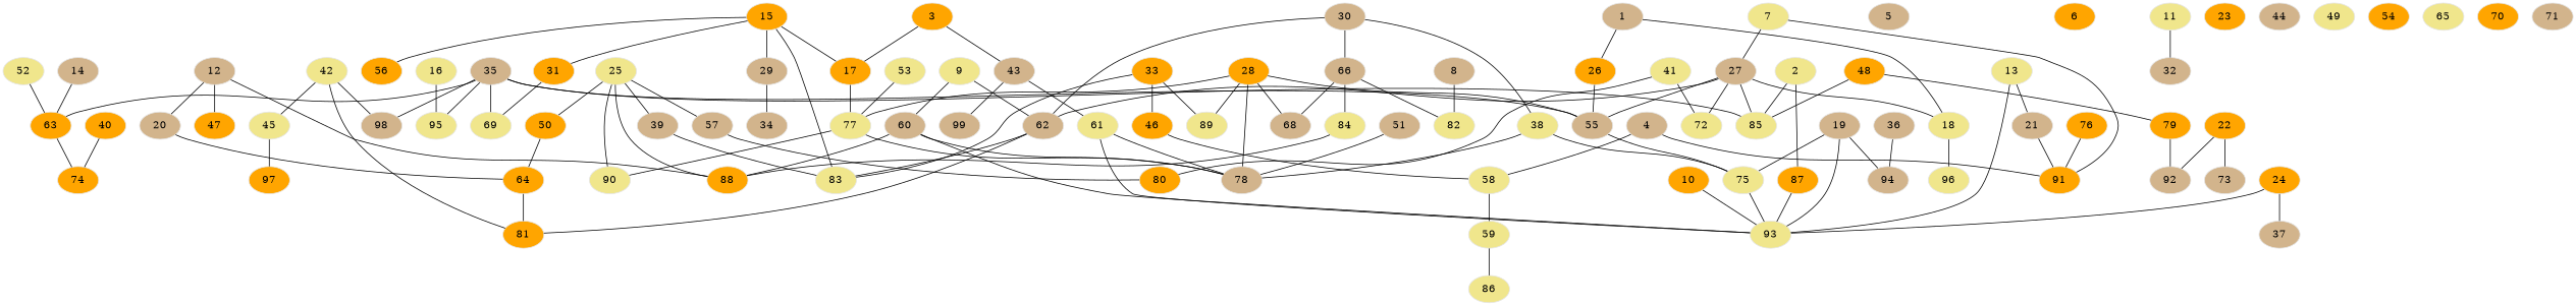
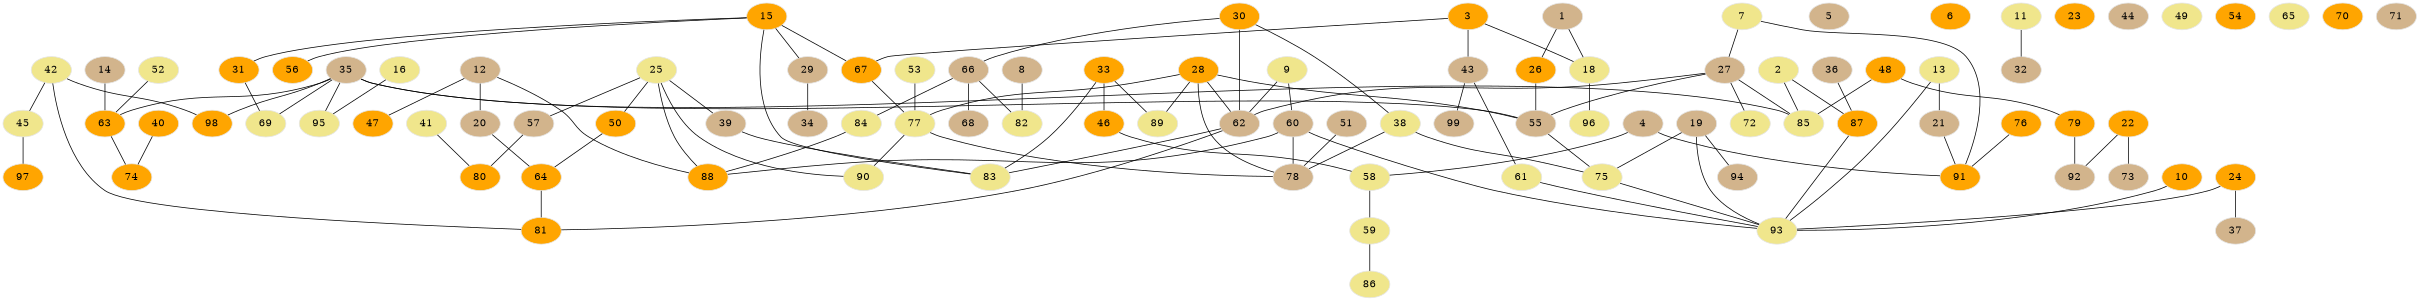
  graph {
    node [color=gray90 fillcolor=khaki style=filled]
    18
    1 [fillcolor=tan]
    26 [fillcolor=orange]
    96
    55 [fillcolor=tan]
    85
    2
    87 [fillcolor=orange]
    93
    3 [fillcolor=orange]
-   17 [fillcolor=orange]
+   17 [fillcolor=orange label=67]
    43 [fillcolor=tan]
    77
    61
    99 [fillcolor=tan]
    58
    4 [fillcolor=tan]
    91 [fillcolor=orange]
    59
    5 [fillcolor=tan]
    6 [fillcolor=orange]
    7
    27 [fillcolor=tan]
    62 [fillcolor=tan]
    72
    82
    8 [fillcolor=tan]
    9
    60 [fillcolor=tan]
    88 [fillcolor=orange]
    78 [fillcolor=tan]
    83
    81 [fillcolor=orange]
    10 [fillcolor=orange]
    11
    32 [fillcolor=tan]
    12 [fillcolor=tan]
    20 [fillcolor=tan]
    47 [fillcolor=orange]
    64 [fillcolor=orange]
    13
    21 [fillcolor=tan]
    63 [fillcolor=orange]
    14 [fillcolor=tan]
    74 [fillcolor=orange]
    15 [fillcolor=orange]
    29 [fillcolor=tan]
    31 [fillcolor=orange]
    56 [fillcolor=orange]
    34 [fillcolor=tan]
    69
    16
    95
    90
    19 [fillcolor=tan]
    75
    94 [fillcolor=tan]
    22 [fillcolor=orange]
    73 [fillcolor=tan]
    92 [fillcolor=tan]
    23 [fillcolor=orange]
    24 [fillcolor=orange]
    37 [fillcolor=tan]
    25
    39 [fillcolor=tan]
    50 [fillcolor=orange]
    57 [fillcolor=tan]
    80 [fillcolor=orange]
    28 [fillcolor=orange]
    68 [fillcolor=tan]
    89
-   30 [fillcolor=tan]
+   30 [fillcolor=orange]
    38
    66 [fillcolor=tan]
    84
    33 [fillcolor=orange]
    46 [fillcolor=orange]
    35 [fillcolor=tan]
-   98 [fillcolor=tan]
+   98 [fillcolor=orange]
    36 [fillcolor=tan]
    40 [fillcolor=orange]
    41
    42
    45
    97 [fillcolor=orange]
    44 [fillcolor=tan]
    48 [fillcolor=orange]
    79 [fillcolor=orange]
    49
    51 [fillcolor=tan]
    52
    53
    54 [fillcolor=orange]
    86
    65
    70 [fillcolor=orange]
    71 [fillcolor=tan]
    76 [fillcolor=orange]
    18 -- 96
    1 -- 18
    1 -- 26
    26 -- 55
    55 -- 75
    2 -- 85
    2 -- 87
    87 -- 93
-   27 -- 18
+   3 -- 18
    3 -- 17
    3 -- 43
    17 -- 77
    43 -- 61
    43 -- 99
    77 -- 78
    77 -- 90
    61 -- 93
-   61 -- 78
    58 -- 59
    4 -- 58
    4 -- 91
    59 -- 86
    7 -- 91
    7 -- 27
    27 -- 55
    27 -- 85
    27 -- 62
    27 -- 72
    62 -- 83
    62 -- 81
    8 -- 82
    9 -- 62
    9 -- 60
    60 -- 93
    60 -- 88
    60 -- 78
    10 -- 93
    11 -- 32
    12 -- 88
    12 -- 20
    12 -- 47
    20 -- 64
    64 -- 81
    13 -- 93
    13 -- 21
    21 -- 91
    63 -- 74
    14 -- 63
    15 -- 17
    15 -- 83
    15 -- 29
    15 -- 31
    15 -- 56
    29 -- 34
    31 -- 69
    16 -- 95
    19 -- 93
    19 -- 75
    19 -- 94
    75 -- 93
    22 -- 73
    22 -- 92
    24 -- 93
    24 -- 37
    25 -- 88
    25 -- 90
    25 -- 39
    25 -- 50
    25 -- 57
    39 -- 83
    50 -- 64
    57 -- 80
    28 -- 55
    28 -- 77
    28 -- 78
-   28 -- 68
+   28 -- 62
    28 -- 89
    30 -- 62
    30 -- 38
    30 -- 66
    38 -- 78
    38 -- 75
    66 -- 82
    66 -- 68
    66 -- 84
    84 -- 88
    33 -- 83
    33 -- 89
    33 -- 46
    46 -- 58
    35 -- 55
    35 -- 85
    35 -- 63
    35 -- 69
    35 -- 95
    35 -- 98
-   36 -- 94
+   36 -- 87
    40 -- 74
-   41 -- 72
    41 -- 80
    42 -- 81
    42 -- 98
    42 -- 45
    45 -- 97
    48 -- 85
    48 -- 79
    79 -- 92
    51 -- 78
    52 -- 63
    53 -- 77
    76 -- 91
  }
